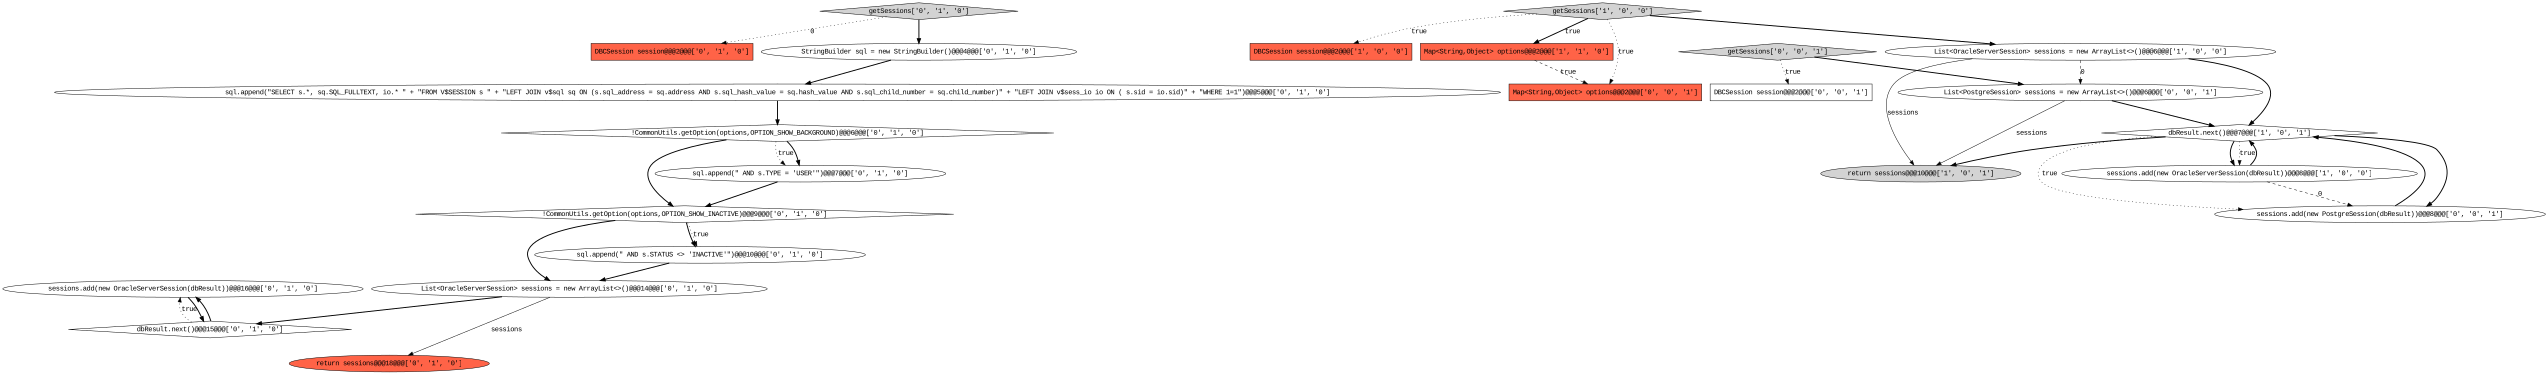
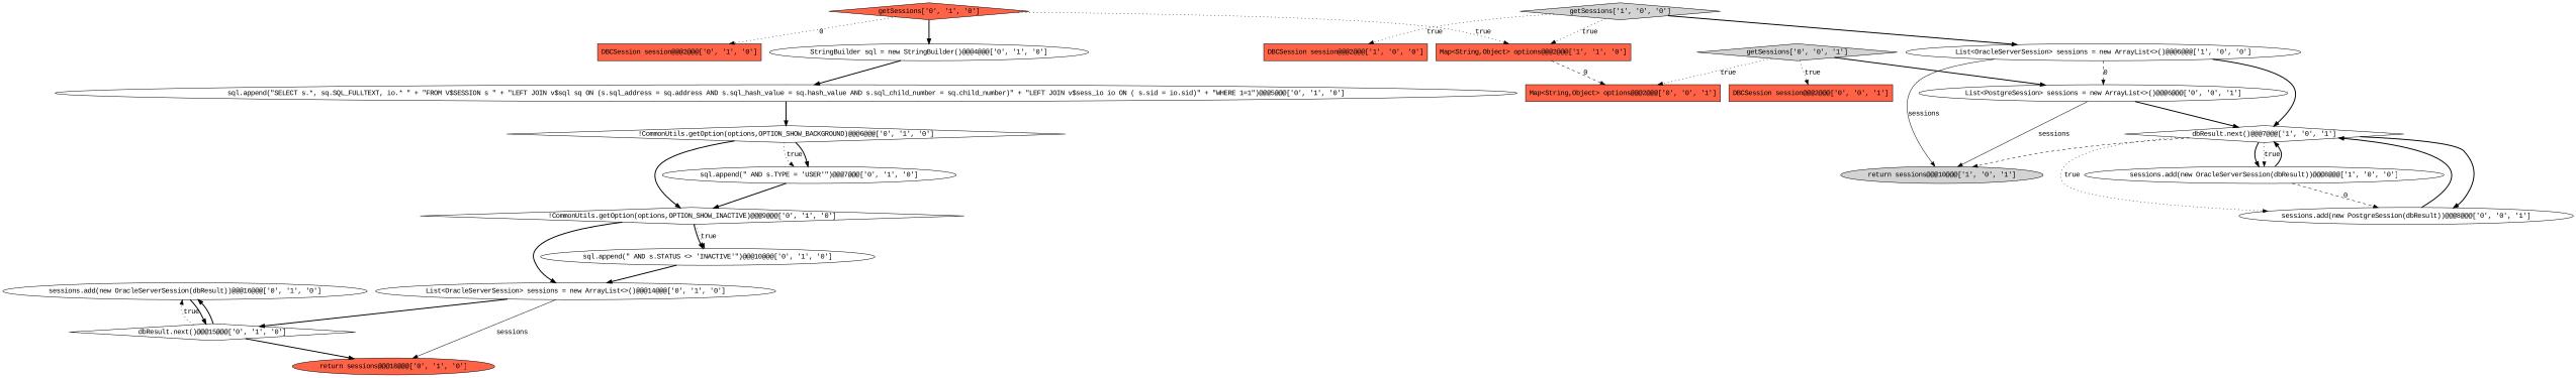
  digraph {
    fontname="Liberation Mono"
    node [fillcolor=white fontname="Liberation Mono" shape=ellipse style=filled]
    edge [fontname="Liberation Mono" style=bold]
    n1 [label="sessions.add(new OracleServerSession(dbResult))@@@16@@@['0', '1', '0']"]
    n2 [label="dbResult.next()@@@15@@@['0', '1', '0']" shape=diamond]
    n3 [fillcolor=tomato label="return sessions@@@18@@@['0', '1', '0']"]
    n4 [fillcolor=tomato label="Map<String,Object> options@@@2@@@['1', '1', '0']" shape=box]
    n5 [fillcolor=tomato label="Map<String,Object> options@@@2@@@['0', '0', '1']" shape=box]
    n6 [fillcolor=lightgray label="return sessions@@@10@@@['1', '0', '1']"]
    n7 [label="List<PostgreSession> sessions = new ArrayList<>()@@@6@@@['0', '0', '1']"]
    n8 [label="dbResult.next()@@@7@@@['1', '0', '1']" shape=diamond]
    n9 [label="sessions.add(new OracleServerSession(dbResult))@@@8@@@['1', '0', '0']"]
    n10 [label="sessions.add(new PostgreSession(dbResult))@@@8@@@['0', '0', '1']"]
    n11 [fillcolor=tomato label="DBCSession session@@@2@@@['0', '1', '0']" shape=box]
    n12 [label="sql.append(\"SELECT s.*, sq.SQL_FULLTEXT, io.* \" + \"FROM V$SESSION s \" + \"LEFT JOIN v$sql sq ON (s.sql_address = sq.address AND s.sql_hash_value = sq.hash_value AND s.sql_child_number = sq.child_number)\" + \"LEFT JOIN v$sess_io io ON ( s.sid = io.sid)\" + \"WHERE 1=1\")@@@5@@@['0', '1', '0']"]
    n13 [label="!CommonUtils.getOption(options,OPTION_SHOW_BACKGROUND)@@@6@@@['0', '1', '0']" shape=diamond]
    n14 [label="sql.append(\" AND s.TYPE = 'USER'\")@@@7@@@['0', '1', '0']"]
    n15 [label="!CommonUtils.getOption(options,OPTION_SHOW_INACTIVE)@@@9@@@['0', '1', '0']" shape=diamond]
    n16 [fillcolor=lightgray label="getSessions['0', '0', '1']" shape=diamond]
-   n17 [label="DBCSession session@@@2@@@['0', '0', '1']" shape=box]
+   n17 [fillcolor=tomato label="DBCSession session@@@2@@@['0', '0', '1']" shape=box]
    n18 [label="sql.append(\" AND s.STATUS <> 'INACTIVE'\")@@@10@@@['0', '1', '0']"]
    n19 [label="List<OracleServerSession> sessions = new ArrayList<>()@@@14@@@['0', '1', '0']"]
-   n20 [fillcolor=lightgray label="getSessions['0', '1', '0']" shape=diamond]
+   n20 [fillcolor=tomato label="getSessions['0', '1', '0']" shape=diamond]
    n21 [label="StringBuilder sql = new StringBuilder()@@@4@@@['0', '1', '0']"]
    n22 [label="List<OracleServerSession> sessions = new ArrayList<>()@@@6@@@['1', '0', '0']"]
    n23 [fillcolor=lightgray label="getSessions['1', '0', '0']" shape=diamond]
    n24 [fillcolor=tomato label="DBCSession session@@@2@@@['1', '0', '0']" shape=box]
    n1 -> n2
    n2 -> n1
    n2 -> n1 [label=true style=dotted]
-   n4 -> n5 [label=true style=dashed]
+   n2 -> n3
+   n4 -> n5 [label=0 style=dashed]
    n7 -> n6 [label=sessions style=solid]
    n7 -> n8
-   n8 -> n6
+   n8 -> n6 [style=dashed]
    n8 -> n9
    n8 -> n9 [label=true style=dotted]
    n8 -> n10
    n8 -> n10 [label=true style=dotted]
    n9 -> n8
    n9 -> n10 [label=0 style=dashed]
    n10 -> n8
    n12 -> n13
    n13 -> n14 [label=true style=dotted]
    n13 -> n14
    n13 -> n15
    n14 -> n15
    n15 -> n18 [label=true style=dotted]
    n15 -> n18
    n15 -> n19
-   n23 -> n5 [label=true style=dotted]
+   n16 -> n5 [label=true style=dotted]
    n16 -> n7
    n16 -> n17 [label=true style=dotted]
    n18 -> n19
    n19 -> n2
    n19 -> n3 [label=sessions style=solid]
+   n20 -> n4 [label=true style=dotted]
    n20 -> n11 [label=0 style=dotted]
    n20 -> n21
    n21 -> n12
    n22 -> n6 [label=sessions style=solid]
    n22 -> n7 [label=0 style=dashed]
    n22 -> n8
-   n23 -> n4 [label=true]
+   n23 -> n4 [label=true style=dotted]
    n23 -> n22
    n23 -> n24 [label=true style=dotted]
  }
